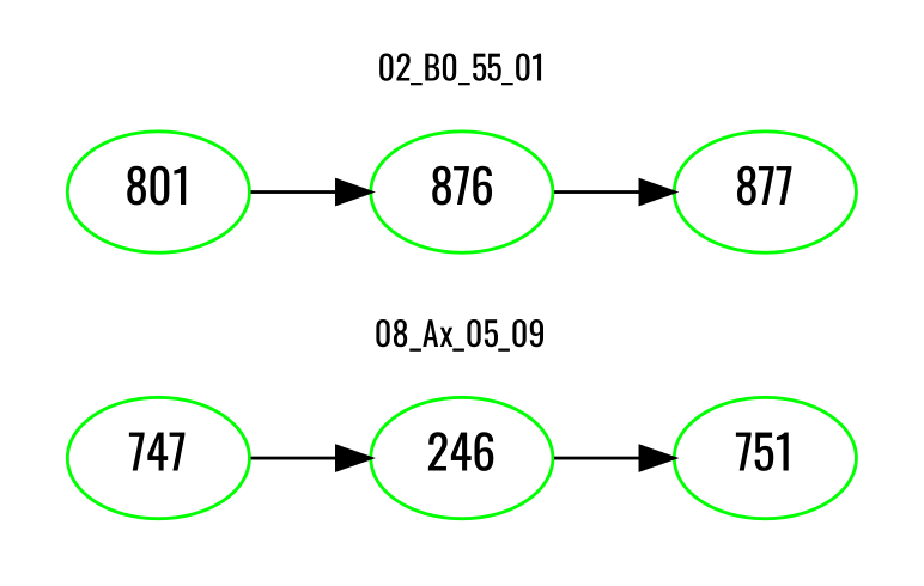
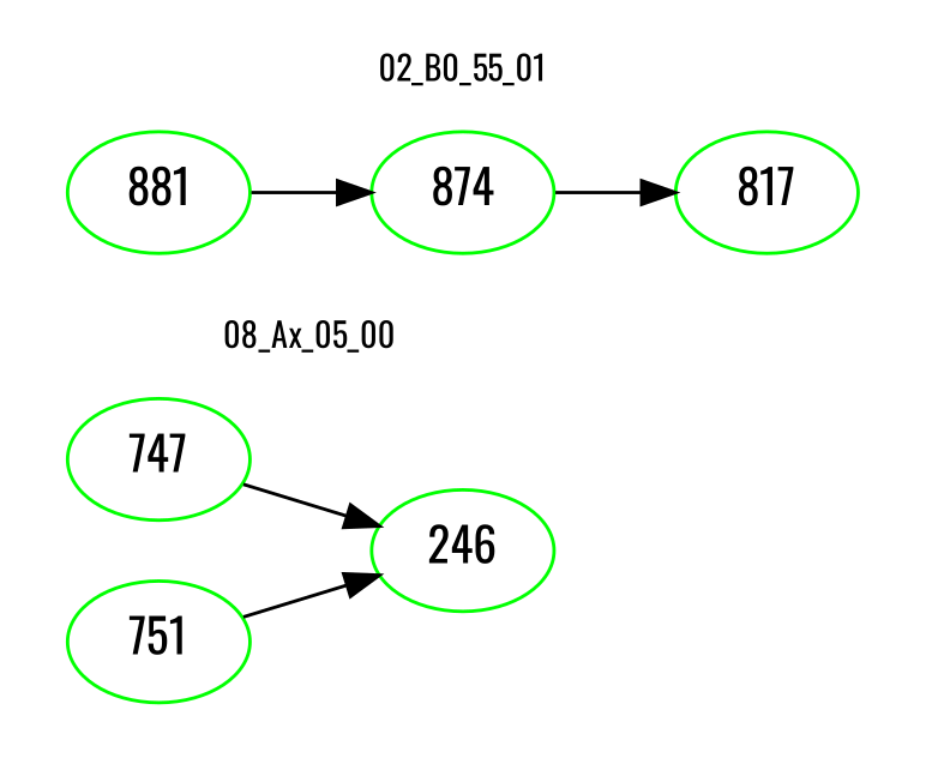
  digraph {
    fontname=Oswald
    rankdir=LR
    node [color=green fontname=Oswald]
    edge [color=black fontname=Oswald]
    n1 [label=747]
    n2 [label=246]
    n3 [label=751]
-   n4 [label=801]
-   n5 [label=876]
-   n6 [label=877]
+   n4 [label=881]
+   n5 [label=874]
+   n6 [label=817]
    subgraph cluster_1 {
      color=white
      fontsize=10
-     label="08_Ax_05_09"
+     label="08_Ax_05_00"
      n1
      n2
      n3
    }
    subgraph cluster_2 {
      color=white
      fontsize=10
      label="02_B0_55_01"
      n4
      n5
      n6
    }
    n1 -> n2
-   n2 -> n3
+   n3 -> n2
    n4 -> n5
    n5 -> n6
  }
